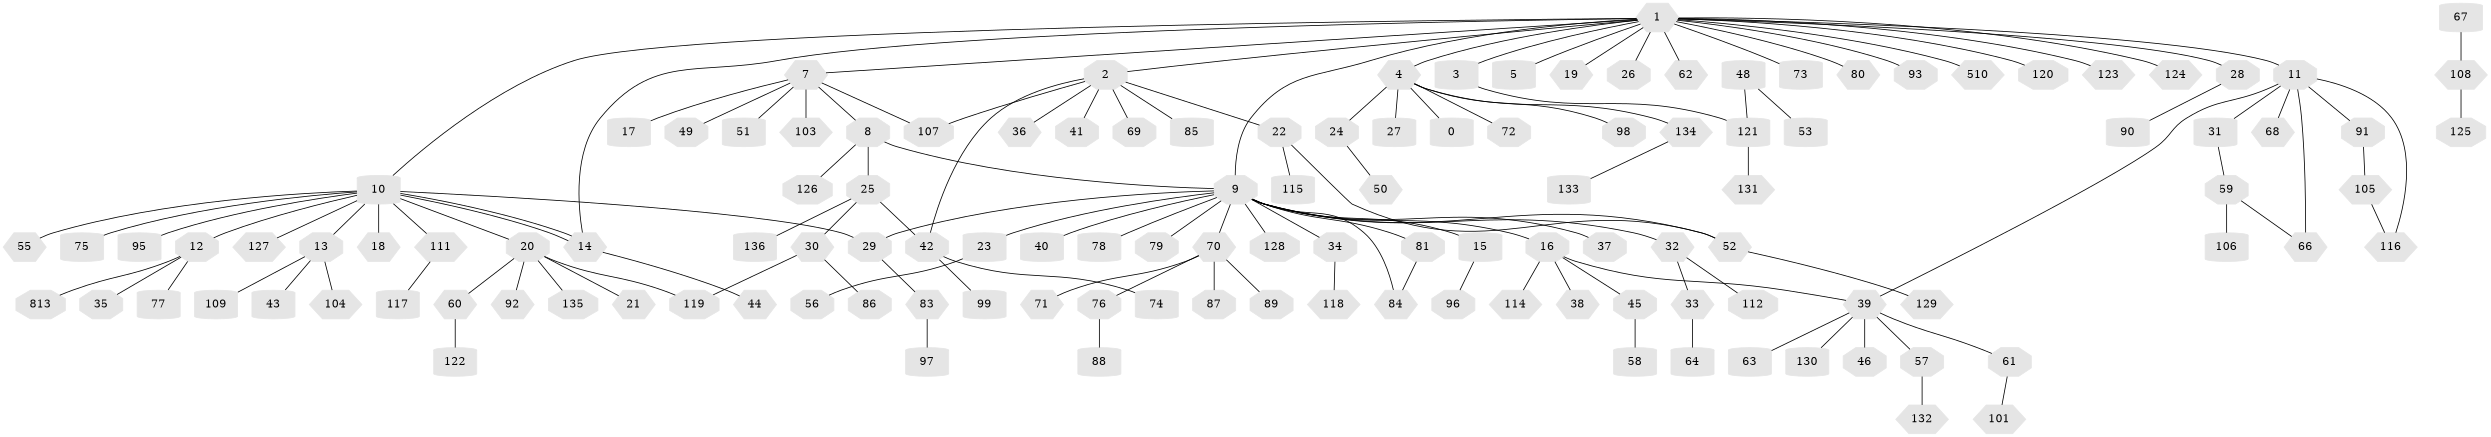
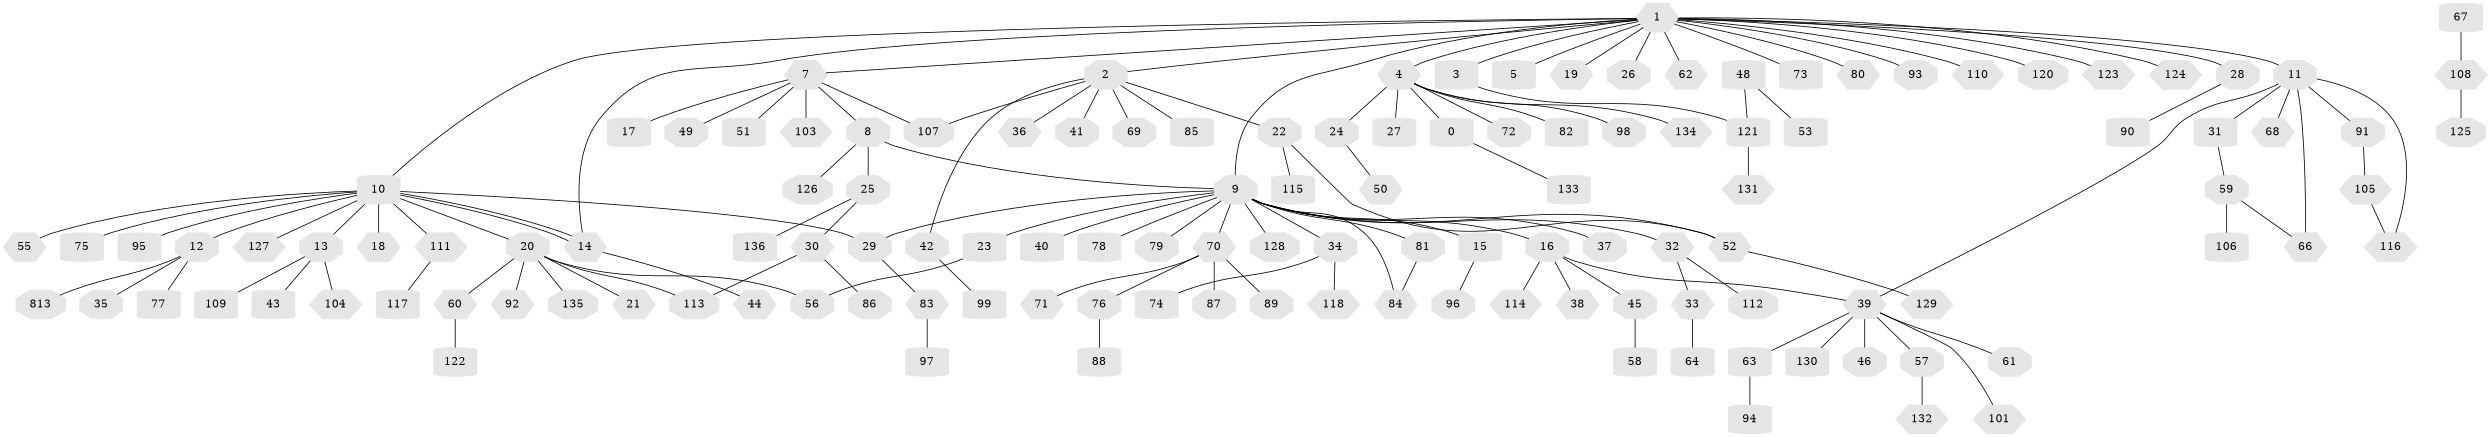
  graph {
    node [color=gray90 shape=octagon style=filled]
    1 [shape=hexagon]
    2
    3 [shape=cylinder]
    4 [shape=hexagon]
    5 [shape=cylinder]
    7 [shape=hexagon]
    9
    10 [shape=cylinder]
    11
    14 [shape=hexagon]
    19 [shape=hexagon]
    26
    28
    62 [shape=hexagon]
    73 [shape=cylinder]
    80 [shape=hexagon]
    93
-   110 [shape=hexagon label=510]
+   110 [shape=hexagon]
    120
    123 [shape=hexagon]
    124 [shape=hexagon]
    22
    36 [shape=hexagon]
    41
    42
    69
    85 [shape=cylinder]
    107
    121 [shape=cylinder]
    n30 [label=0 shape=cylinder]
    24
    27 [shape=cylinder]
    72
+   82 [shape=cylinder]
    98
    134 [shape=hexagon]
    8
    17 [shape=cylinder]
    49
    51 [shape=cylinder]
    103 [shape=hexagon]
    15 [shape=cylinder]
    16
    23 [shape=cylinder]
    29
    32 [shape=hexagon]
    34
    37
    40 [shape=cylinder]
    52 [shape=hexagon]
    70 [shape=hexagon]
    78 [shape=cylinder]
    79
    81
    84 [shape=hexagon]
    128
    12
    13
    18 [shape=hexagon]
    20
    55 [shape=hexagon]
    75 [shape=cylinder]
    95 [shape=cylinder]
    111 [shape=hexagon]
    127 [shape=hexagon]
    31 [shape=cylinder]
    39 [shape=hexagon]
    66 [shape=hexagon]
    68 [shape=hexagon]
    91
    116 [shape=hexagon]
    44 [shape=hexagon]
    90 [shape=cylinder]
    115 [shape=cylinder]
    99 [shape=cylinder]
    131 [shape=hexagon]
    133 [shape=cylinder]
    50 [shape=hexagon]
    48 [shape=cylinder]
    53 [shape=cylinder]
    25
    126
    30 [shape=hexagon]
    136 [shape=cylinder]
    96
    38 [shape=hexagon]
    45
    114 [shape=hexagon]
    56
    83 [shape=hexagon]
    33 [shape=hexagon]
    112
    74 [shape=cylinder]
    118 [shape=hexagon]
    129 [shape=hexagon]
    71 [shape=hexagon]
    76
    87
    89
    35
    77 [shape=cylinder]
    n102 [label=813]
    43 [shape=cylinder]
    104 [shape=hexagon]
    109 [shape=cylinder]
    21 [shape=hexagon]
    60 [shape=hexagon]
    92 [shape=hexagon]
-   119
+   119 [label=113]
    135
    117 [shape=cylinder]
    59
    46
    57
    61
    63 [shape=cylinder]
    130 [shape=cylinder]
    105 [shape=hexagon]
    58 [shape=cylinder]
    122 [shape=cylinder]
    86
    97 [shape=cylinder]
    106 [shape=cylinder]
    64 [shape=cylinder]
    132 [shape=hexagon]
    101 [shape=hexagon]
+   94 [shape=cylinder]
    67 [shape=cylinder]
    108 [shape=hexagon]
    125
    88 [shape=cylinder]
    1 -- 2
    1 -- 3
    1 -- 4
    1 -- 5
    1 -- 7
    1 -- 9
    1 -- 10
    1 -- 11
    1 -- 14
    1 -- 19
    1 -- 26
    1 -- 28
    1 -- 62
    1 -- 73
    1 -- 80
    1 -- 93
    1 -- 110
    1 -- 120
    1 -- 123
    1 -- 124
    2 -- 22
    2 -- 36
    2 -- 41
    2 -- 42
    2 -- 69
    2 -- 85
    2 -- 107
    3 -- 121
    4 -- n30
    4 -- 24
    4 -- 27
    4 -- 72
+   4 -- 82
    4 -- 98
    4 -- 134
    7 -- 107
    7 -- 8
    7 -- 17
    7 -- 49
    7 -- 51
    7 -- 103
    9 -- 15
    9 -- 16
    9 -- 23
    9 -- 29
    9 -- 32
    9 -- 34
    9 -- 37
    9 -- 40
    9 -- 52
    9 -- 70
    9 -- 78
    9 -- 79
    9 -- 81
    9 -- 84
    9 -- 128
    10 -- 14
    10 -- 14
    10 -- 29
    10 -- 12
    10 -- 13
    10 -- 18
    10 -- 20
    10 -- 55
    10 -- 75
    10 -- 95
    10 -- 111
    10 -- 127
    11 -- 31
    11 -- 39
    11 -- 66
    11 -- 68
    11 -- 91
    11 -- 116
    14 -- 44
    28 -- 90
    22 -- 52
    22 -- 115
    42 -- 99
    121 -- 131
-   134 -- 133
+   n30 -- 133
    24 -- 50
    8 -- 9
    8 -- 25
    8 -- 126
    15 -- 96
    16 -- 39
    16 -- 38
    16 -- 45
    16 -- 114
    23 -- 56
    29 -- 83
    32 -- 33
    32 -- 112
-   42 -- 74
+   34 -- 74
    34 -- 118
    52 -- 129
    70 -- 71
    70 -- 76
    70 -- 87
    70 -- 89
    81 -- 84
    12 -- 35
    12 -- 77
    12 -- n102
    13 -- 43
    13 -- 104
    13 -- 109
+   20 -- 56
    20 -- 21
    20 -- 60
    20 -- 92
    20 -- 119
    20 -- 135
    111 -- 117
    31 -- 59
    39 -- 46
    39 -- 57
    39 -- 61
    39 -- 63
    39 -- 130
    91 -- 105
    48 -- 121
    48 -- 53
-   25 -- 42
    25 -- 30
    25 -- 136
    30 -- 119
    30 -- 86
    45 -- 58
    83 -- 97
    33 -- 64
    76 -- 88
    60 -- 122
    59 -- 66
    59 -- 106
    57 -- 132
-   61 -- 101
+   39 -- 101
+   63 -- 94
    105 -- 116
    67 -- 108
    108 -- 125
  }
